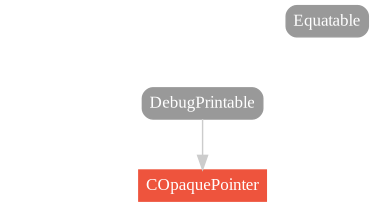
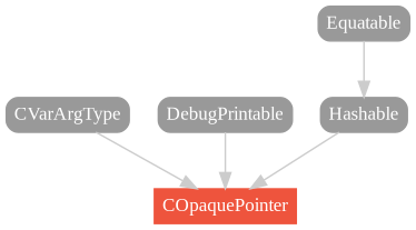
  strict digraph {
    fontname="Liberation Serif"
    node [color="#999999" fillcolor="#999999" fontcolor=white fontname="Liberation Serif" fontsize=12 margin="0.07,0.05" shape=box style="filled,rounded"]
    edge [color="#cccccc" fontname="Liberation Serif"]
    COpaquePointer [color="#ee543d" fillcolor="#ee543d" height=0.3 style=filled]
+   CVarArgType [height=0.3]
    DebugPrintable [height=0.3]
    Equatable [height=0.3]
+   Hashable [height=0.3]
    subgraph sub_1 {
      rank=max
      COpaquePointer
    }
+   CVarArgType -> COpaquePointer
    DebugPrintable -> COpaquePointer
+   Equatable -> Hashable
+   Hashable -> COpaquePointer
  }
